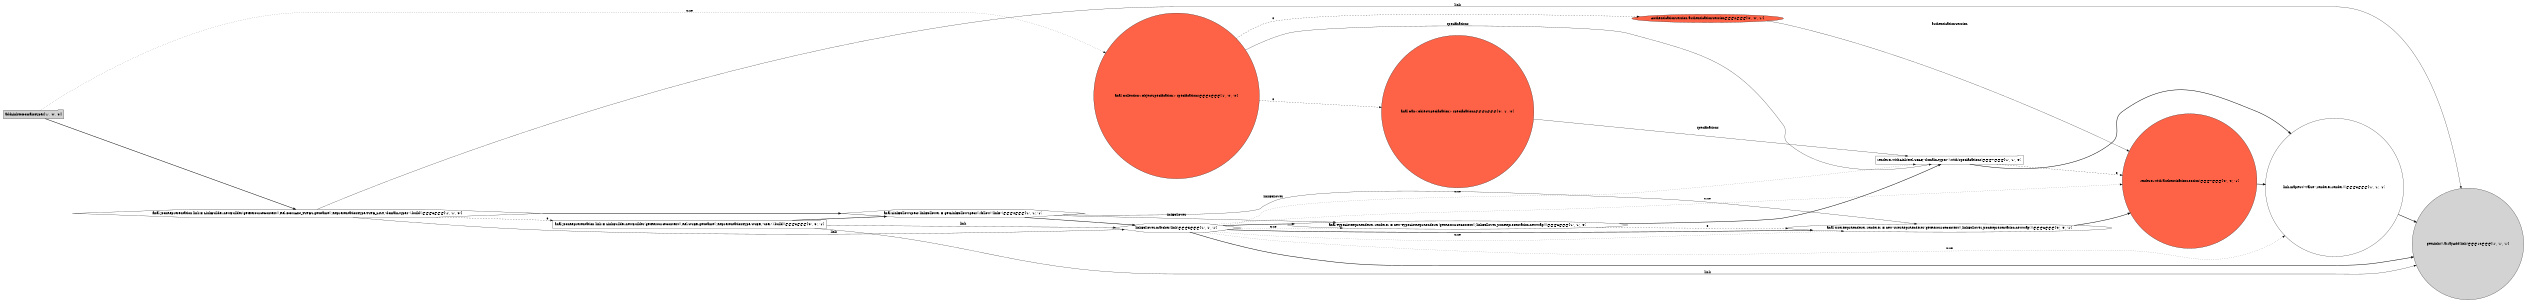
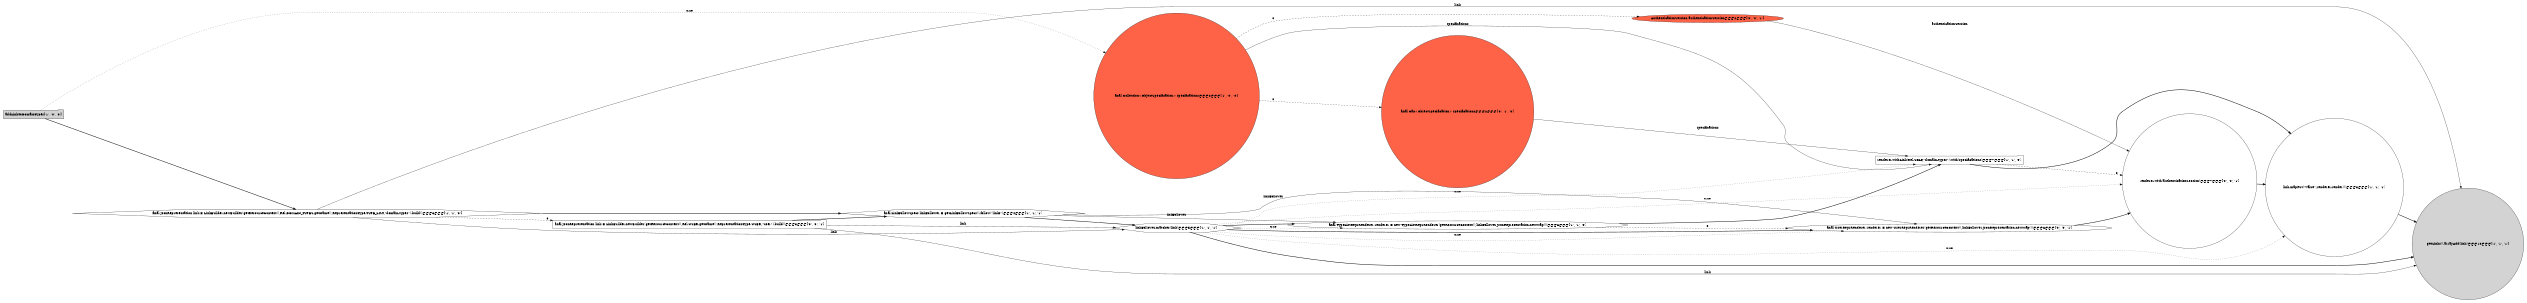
  digraph {
    rankdir=LR
    node [fillcolor=white shape=circle style=filled]
    edge [style=bold]
-   n1 [fillcolor=tomato label="renderer.with(authenticationSession)@@@7@@@['0', '0', '1']"]
+   n1 [label="renderer.with(authenticationSession)@@@7@@@['0', '0', '1']"]
    n2 [label="link.mapPut(\"value\",renderer.render())@@@8@@@['1', '1', '1']"]
    n3 [fillcolor=lightgray label="getLinks().arrayAdd(link)@@@10@@@['1', '1', '1']"]
    n4 [label="final JsonRepresentation link = LinkBuilder.newBuilder(getResourceContext(),Rel.USER.getName(),RepresentationType.USER,\"user\").build()@@@3@@@['0', '0', '1']" shape=folder]
    n5 [label="final LinkFollowSpecs linkFollower = getLinkFollowSpecs().follow(\"links\")@@@4@@@['1', '1', '1']" shape=hexagon]
    n6 [label="linkFollower.matches(link)@@@5@@@['1', '1', '1']" shape=hexagon]
    n7 [fillcolor=tomato label="AuthenticationSession authenticationSession@@@2@@@['0', '0', '1']" shape=ellipse]
    n8 [label="final UserReprRenderer renderer = new UserReprRenderer(getResourceContext(),linkFollower,JsonRepresentation.newMap())@@@6@@@['0', '0', '1']" shape=ellipse]
    n9 [label="final TypeListReprRenderer renderer = new TypeListReprRenderer(getResourceContext(),linkFollower,JsonRepresentation.newMap())@@@6@@@['1', '1', '0']" shape=ellipse]
    n10 [label="renderer.withLink(Rel.SELF,\"domain-types\").with(specifications)@@@7@@@['1', '1', '0']" shape=folder]
    n11 [label="final JsonRepresentation link = LinkBuilder.newBuilder(getResourceContext(),Rel.DOMAIN_TYPES.getName(),RepresentationType.TYPE_LIST,\"domain-types\").build()@@@3@@@['1', '1', '0']" shape=hexagon]
    n12 [fillcolor=tomato label="final Can<ObjectSpecification> specifications@@@2@@@['0', '1', '0']"]
    n13 [fillcolor=lightgray label="addLinkToDomainTypes['1', '0', '0']" shape=folder]
    n14 [fillcolor=tomato label="final Collection<ObjectSpecification> specifications@@@2@@@['1', '0', '0']"]
    n1 -> n2
    n2 -> n3
    n4 -> n3 [label=link style=solid]
    n4 -> n5
    n4 -> n6 [label=link style=solid]
    n5 -> n6
    n5 -> n8 [label=linkFollower style=solid]
    n5 -> n9 [label=linkFollower style=solid]
    n6 -> n1 [label=true style=dotted]
    n6 -> n2 [label=true style=dotted]
    n6 -> n3
    n6 -> n8
    n6 -> n8 [label=true style=dotted]
    n6 -> n9
    n6 -> n9 [label=true style=dotted]
    n6 -> n10 [label=true style=dotted]
    n7 -> n1 [label=authenticationSession style=solid]
    n8 -> n1
    n9 -> n8 [label=0 style=dashed]
    n9 -> n10
    n10 -> n1 [label=0 style=dashed]
    n10 -> n2
    n11 -> n3 [label=link style=solid]
    n11 -> n4 [label=0 style=dashed]
    n11 -> n5
    n11 -> n6 [label=link style=solid]
    n12 -> n10 [label=specifications style=solid]
    n13 -> n11
    n13 -> n14 [label=true style=dotted]
    n14 -> n7 [label=0 style=dashed]
    n14 -> n10 [label=specifications style=solid]
    n14 -> n12 [label=0 style=dashed]
  }
